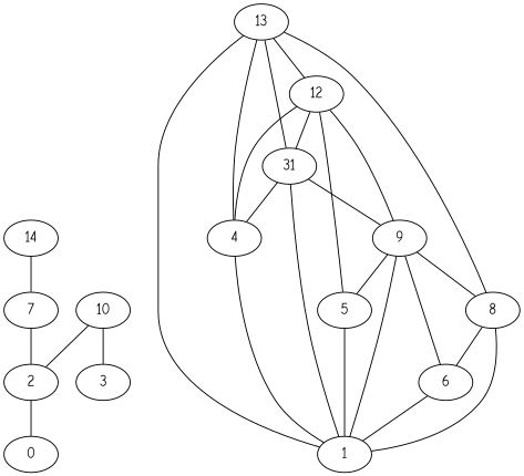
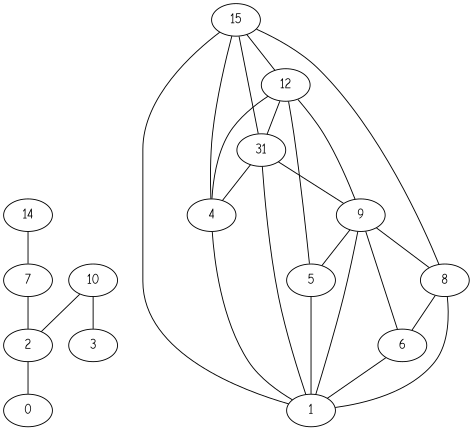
  digraph {
    fontname="Comic Neue"
    rankdir=BT
    node [fontname="Comic Neue"]
    edge [arrowhead=both fontname="Comic Neue"]
    0
    2
    7
    10
    14
    1
    4
    5
    6
    8
    9
    n12 [label=31]
-   13
+   13 [label=15]
    12
    3
    0 -> 2
    2 -> 7
    2 -> 10
    7 -> 14
    1 -> 4
    1 -> 5
    1 -> 6
    1 -> 8
    1 -> 9
    1 -> n12
    1 -> 13
    4 -> n12
    4 -> 13
    4 -> 12
    5 -> 9
    5 -> 12
    6 -> 8
    6 -> 9
    8 -> 9
    8 -> 13
    9 -> n12
    9 -> 12
    n12 -> 13
    n12 -> 12
    12 -> 13
    3 -> 10
  }
